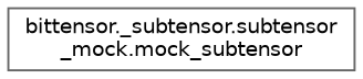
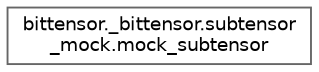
  digraph {
    rankdir=LR
-   n1 [color=grey40 fillcolor=white fontname=Helvetica fontsize=10 height=0.2 label="bittensor._subtensor.subtensor\l_mock.mock_subtensor" shape=box style=filled width=0.4]
+   n1 [color=grey40 fillcolor=white fontname=Helvetica fontsize=10 height=0.2 label="bittensor._bittensor.subtensor\l_mock.mock_subtensor" shape=box style=filled width=0.4]
  }
